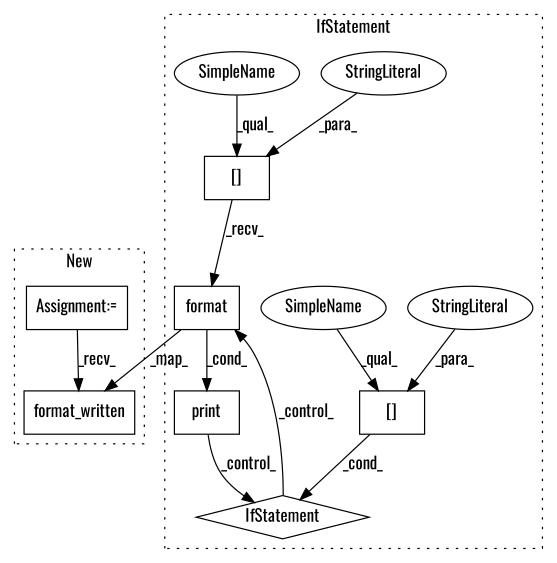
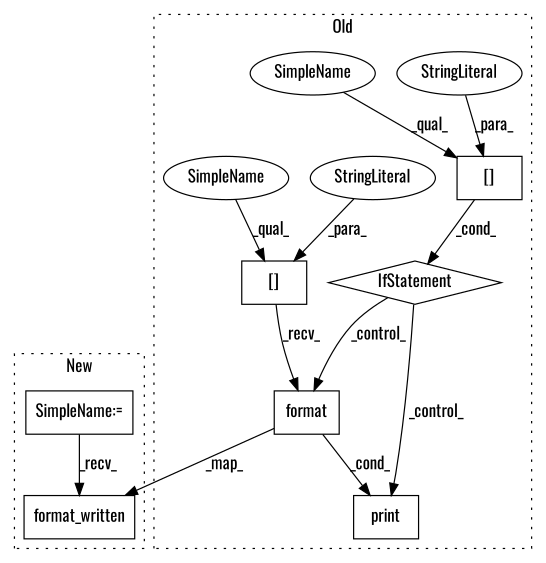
  digraph {
    fontname=Oswald
    node [a=32 fontname=Oswald l="9,1" shape=box]
    edge [fontname=Oswald]
    n1 [l="7,1" label=format s="15718,15745"]
    n2 [l="6,1" label=print s="15685,15746"]
    n3 [a=2 label="[]" s="15691,15716"]
    n4 [a=2 label="[]" s="15656,15674"]
    n5 [a=25 l="4,2" label=IfStatement s="15652,15675" shape=diamond]
    n6 [a=45 l=9 label=StringLiteral s=15665 shape=ellipse]
    n7 [a=45 l=16 label=StringLiteral s=15700 shape=ellipse]
    n8 [a=42 l=8 label=SimpleName s=15656 shape=ellipse]
    n9 [a=42 l=8 label=SimpleName s=15691 shape=ellipse]
    n10 [l="13,1" label=format_written s="15681,15714"]
-   n11 [a=7 l=3 label="Assignment:=" s=14292]
+   n11 [a=7 l=3 label="SimpleName:=" s=14292]
    subgraph cluster_1 {
-     label=IfStatement
+     label=Old
      style=dotted
      n1
      n2
      n3
      n4
      n5
      n6
      n7
      n8
      n9
    }
    subgraph cluster_2 {
      label=New
      style=dotted
      n10
      n11
    }
    n1 -> n2 [label=_cond_]
    n1 -> n10 [label=_map_]
    n3 -> n1 [label=_recv_]
    n4 -> n5 [label=_cond_]
    n5 -> n1 [label=_control_]
-   n2 -> n5 [label=_control_]
+   n5 -> n2 [label=_control_]
    n6 -> n4 [label=_para_]
    n7 -> n3 [label=_para_]
    n8 -> n4 [label=_qual_]
    n9 -> n3 [label=_qual_]
    n11 -> n10 [label=_recv_]
  }
